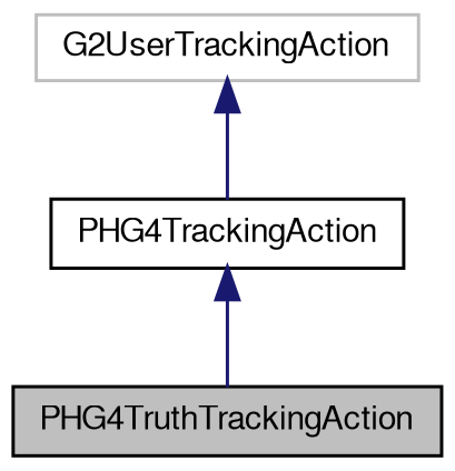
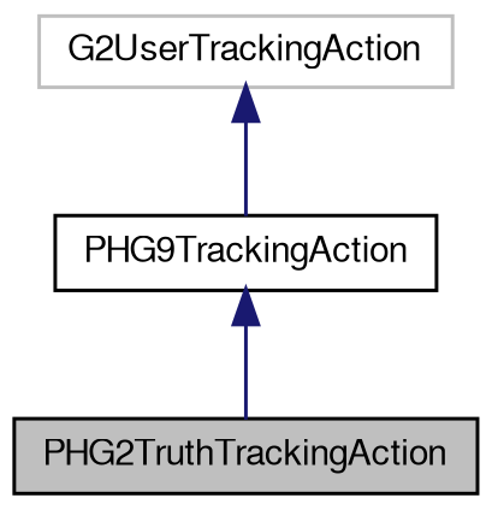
  digraph {
    node [color=black fontname=FreeSans fontsize=10 shape=record]
    edge [color=midnightblue dir=back fontname=FreeSans fontsize=10 labelfontname=FreeSans labelfontsize=10 style=solid]
-   n1 [fillcolor=grey75 fontcolor=black height=0.2 label=PHG4TruthTrackingAction style=filled width=0.4]
-   n2 [height=0.2 label=PHG4TrackingAction width=0.4]
+   n1 [fillcolor=grey75 fontcolor=black height=0.2 label=PHG2TruthTrackingAction style=filled width=0.4]
+   n2 [height=0.2 label=PHG9TrackingAction width=0.4]
    n3 [color=grey75 height=0.2 label=G2UserTrackingAction width=0.4]
    n2 -> n1
    n3 -> n2
  }
